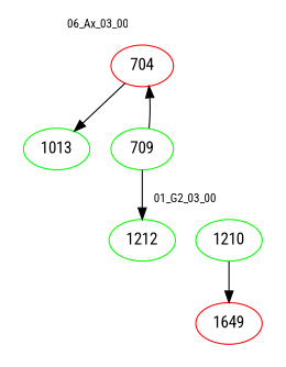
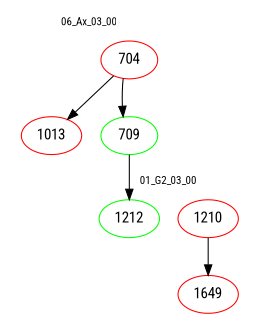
  digraph {
    fontname="Roboto Condensed"
    node [color=red fontname="Roboto Condensed"]
    edge [color=black fontname="Roboto Condensed"]
    n1 [label=704]
-   n2 [color=green label=1013]
+   n2 [label=1013]
    n3 [color=green label=709]
-   n4 [color=green label=1210]
+   n4 [label=1210]
    n5 [color=green label=1212]
    n6 [label=1649]
    subgraph cluster_1 {
      color=white
      fontsize=10
      label="06_Ax_03_00"
      n1
      n2
      n3
    }
    subgraph cluster_2 {
      color=white
      fontsize=10
      label="01_G2_03_00"
      n4
      n5
      n6
    }
    n1 -> n2
-   n3 -> n1
+   n1 -> n3
    n3 -> n5
    n4 -> n6
  }
